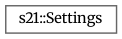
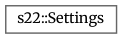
  digraph {
    rankdir=LR
    fontname=Merriweather
-   n1 [color=grey40 fillcolor=white fontname=Merriweather fontsize=10 height=0.2 label="s21::Settings" shape=box style=filled width=0.4]
+   n1 [color=grey40 fillcolor=white fontname=Merriweather fontsize=10 height=0.2 label="s22::Settings" shape=box style=filled width=0.4]
  }
